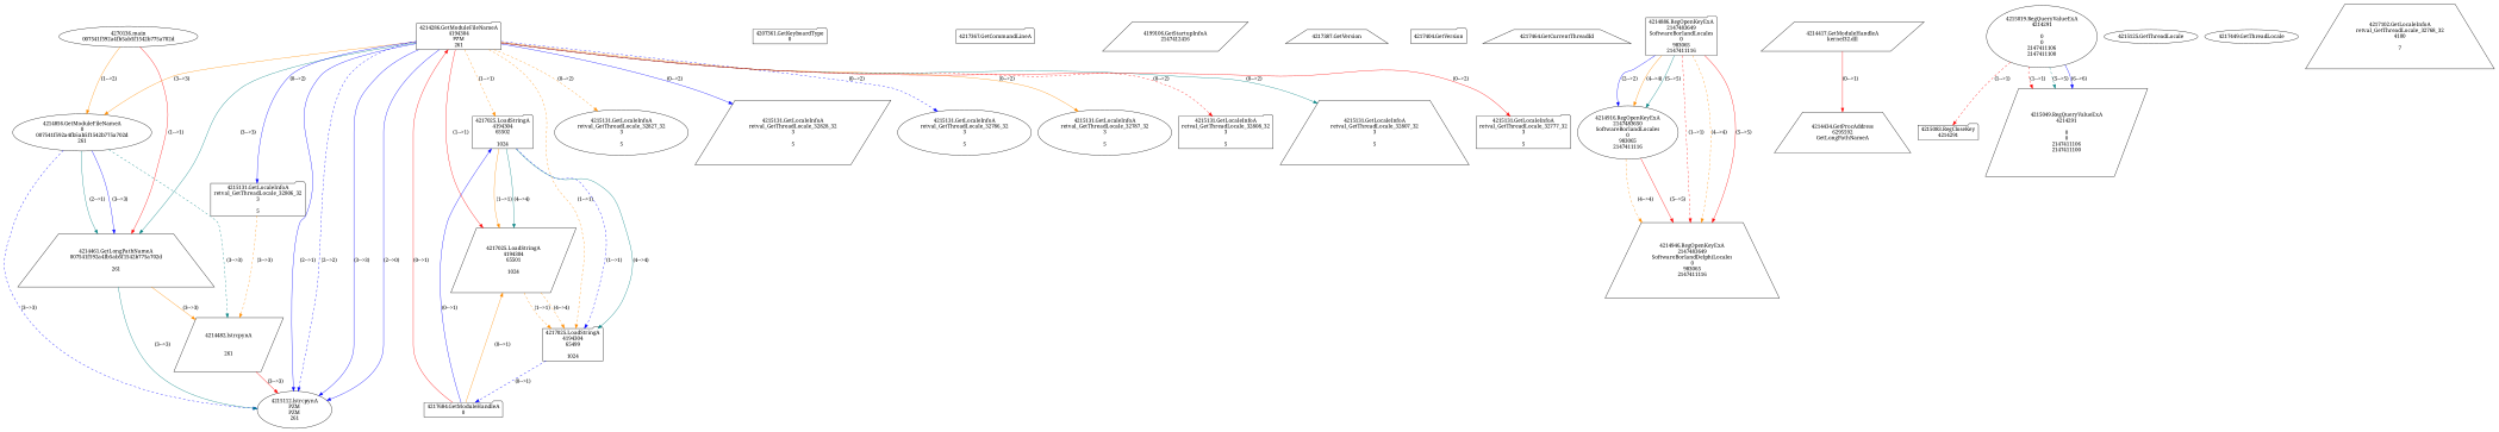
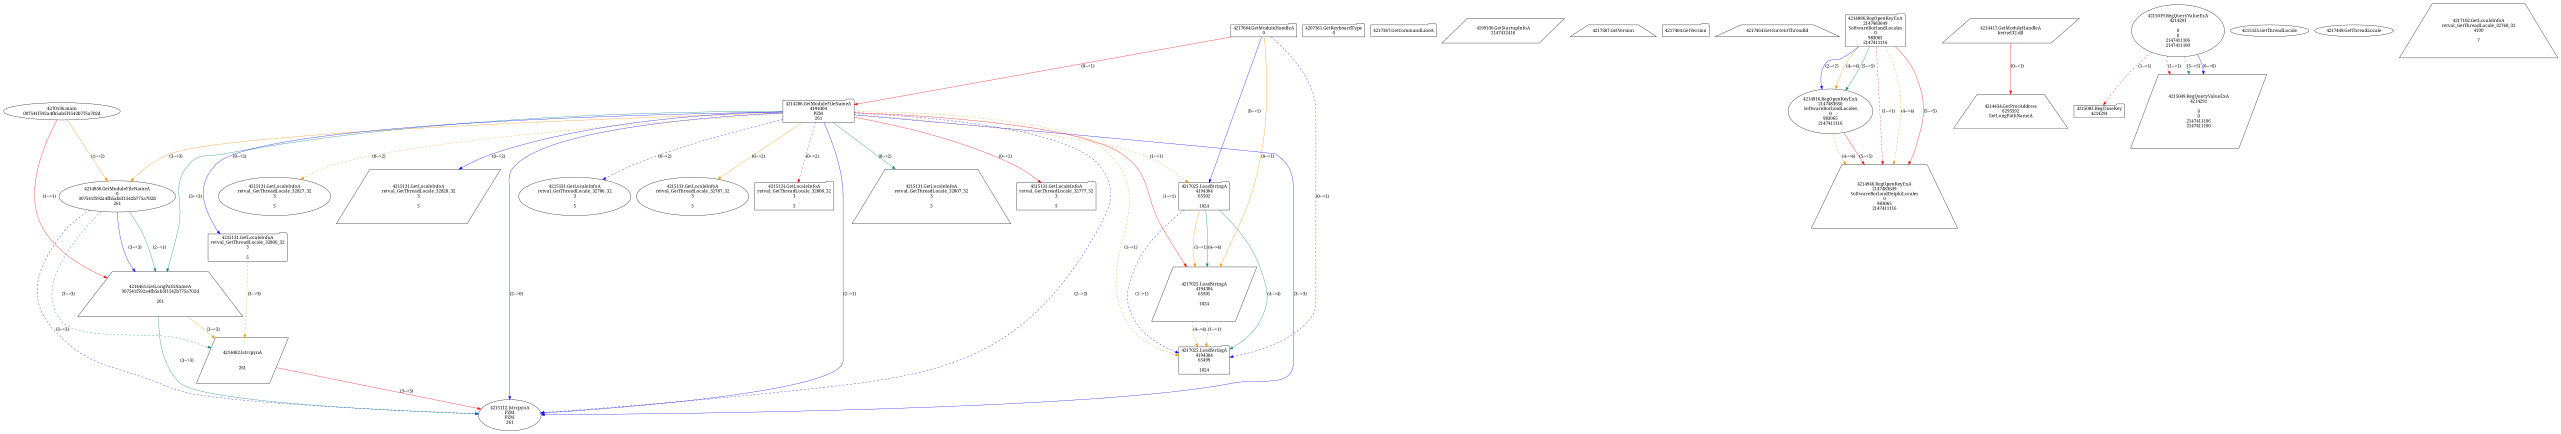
  digraph {
    fontname="Noto Serif"
    node [fontname="Noto Serif" shape=folder]
    edge [color=darkorange fontname="Noto Serif" style=solid]
    n1 [label="4270136.main\n007541f592a4fb5ab5f1542b775a702d" shape=ellipse]
    n2 [label="4214856.GetModuleFileNameA\n0\n007541f592a4fb5ab5f1542b775a702d\n261" shape=ellipse]
    n3 [label="4214461.GetLongPathNameA\n007541f592a4fb5ab5f1542b775a702d\n\n261" shape=trapezium]
    n4 [label="4214482.lstrcpynA\n\n\n261" shape=parallelogram]
    n5 [label="4215112.lstrcpynA\nPZM\nPZM\n261" shape=ellipse]
    n6 [label="4217684.GetModuleHandleA\n0"]
    n7 [label="4214286.GetModuleFileNameA\n4194304\nPZM\n261"]
    n8 [label="4217025.LoadStringA\n4194304\n65502\n\n1024"]
    n9 [label="4217025.LoadStringA\n4194304\n65501\n\n1024" shape=parallelogram]
    n10 [label="4217025.LoadStringA\n4194304\n65499\n\n1024"]
    n11 [label="4215131.GetLocaleInfoA\nretval_GetThreadLocale_32827_32\n3\n\n5" shape=ellipse]
    n12 [label="4215131.GetLocaleInfoA\nretval_GetThreadLocale_32828_32\n3\n\n5" shape=parallelogram]
    n13 [label="4215131.GetLocaleInfoA\nretval_GetThreadLocale_32786_32\n3\n\n5" shape=ellipse]
    n14 [label="4215131.GetLocaleInfoA\nretval_GetThreadLocale_32787_32\n3\n\n5" shape=ellipse]
    n15 [label="4215131.GetLocaleInfoA\nretval_GetThreadLocale_32808_32\n3\n\n5"]
    n16 [label="4215131.GetLocaleInfoA\nretval_GetThreadLocale_32806_32\n3\n\n5"]
    n17 [label="4215131.GetLocaleInfoA\nretval_GetThreadLocale_32807_32\n3\n\n5" shape=trapezium]
    n18 [label="4215131.GetLocaleInfoA\nretval_GetThreadLocale_32777_32\n3\n\n5"]
    n19 [label="4207361.GetKeyboardType\n0"]
    n20 [label="4217367.GetCommandLineA\n"]
    n21 [label="4199106.GetStartupInfoA\n2147412416" shape=parallelogram]
    n22 [label="4217387.GetVersion\n" shape=trapezium]
    n23 [label="4217404.GetVersion\n"]
    n24 [label="4217464.GetCurrentThreadId\n" shape=trapezium]
    n25 [label="4214886.RegOpenKeyExA\n2147483649\nSoftware\Borland\Locales\n0\n983065\n2147411116"]
    n26 [label="4214916.RegOpenKeyExA\n2147483650\nSoftware\Borland\Locales\n0\n983065\n2147411116" shape=ellipse]
    n27 [label="4214946.RegOpenKeyExA\n2147483649\nSoftware\Borland\Delphi\Locales\n0\n983065\n2147411116" shape=trapezium]
    n28 [label="4214417.GetModuleHandleA\nkernel32.dll" shape=parallelogram]
    n29 [label="4214434.GetProcAddress\n6295592\nGetLongPathNameA" shape=trapezium]
    n30 [label="4215019.RegQueryValueExA\n4214291\n\n0\n0\n2147411106\n2147411100" shape=ellipse]
    n31 [label="4215083.RegCloseKey\n4214291"]
    n32 [label="4215049.RegQueryValueExA\n4214291\n\n0\n0\n2147411106\n2147411100" shape=parallelogram]
    n33 [label="4215125.GetThreadLocale\n" shape=ellipse]
    n34 [label="4217449.GetThreadLocale\n" shape=ellipse]
    n35 [label="4217102.GetLocaleInfoA\nretval_GetThreadLocale_32768_32\n4100\n\n7" shape=trapezium]
    n1 -> n2 [label="(1-->2)"]
    n1 -> n3 [color=red label="(1-->1)"]
    n2 -> n3 [color=teal label="(2-->1)"]
    n2 -> n3 [color=blue label="(3-->3)"]
    n2 -> n4 [color=teal label="(3-->3)" style=dashed]
    n2 -> n5 [color=blue label="(3-->3)" style=dashed]
    n3 -> n4 [label="(3-->3)"]
    n3 -> n5 [color=teal label="(3-->3)"]
    n4 -> n5 [color=red label="(3-->3)"]
    n6 -> n7 [color=red label="(0-->1)"]
    n6 -> n8 [color=blue label="(0-->1)"]
    n6 -> n9 [label="(0-->1)"]
-   n10 -> n6 [color=blue label="(0-->1)" style=dashed]
+   n6 -> n10 [color=blue label="(0-->1)" style=dashed]
    n7 -> n2 [label="(3-->3)"]
    n7 -> n3 [color=teal label="(3-->3)"]
    n7 -> n5 [color=blue label="(2-->1)"]
    n7 -> n5 [color=blue label="(2-->2)" style=dashed]
    n7 -> n5 [color=blue label="(3-->3)"]
    n7 -> n5 [color=blue label="(2-->0)"]
    n7 -> n8 [label="(1-->1)" style=dashed]
    n7 -> n9 [color=red label="(1-->1)"]
    n7 -> n10 [label="(1-->1)" style=dashed]
    n7 -> n11 [label="(0-->2)" style=dashed]
    n7 -> n12 [color=blue label="(0-->2)"]
    n7 -> n13 [color=blue label="(0-->2)" style=dashed]
    n7 -> n14 [label="(0-->2)"]
    n7 -> n15 [color=red label="(0-->2)" style=dashed]
    n7 -> n16 [color=blue label="(0-->2)"]
    n7 -> n17 [color=teal label="(0-->2)"]
    n7 -> n18 [color=red label="(0-->2)"]
    n8 -> n9 [label="(1-->1)"]
    n8 -> n9 [color=teal label="(4-->4)"]
    n8 -> n10 [color=blue label="(1-->1)" style=dashed]
    n8 -> n10 [color=teal label="(4-->4)"]
    n9 -> n10 [label="(1-->1)" style=dashed]
    n9 -> n10 [label="(4-->4)" style=dashed]
    n16 -> n4 [label="(3-->3)" style=dashed]
    n25 -> n26 [color=blue label="(2-->2)"]
    n25 -> n26 [label="(4-->4)"]
    n25 -> n26 [color=teal label="(5-->5)"]
    n25 -> n27 [color=red label="(1-->1)" style=dashed]
    n25 -> n27 [label="(4-->4)" style=dashed]
    n25 -> n27 [color=red label="(5-->5)"]
    n26 -> n27 [label="(4-->4)" style=dashed]
    n26 -> n27 [color=red label="(5-->5)"]
    n28 -> n29 [color=red label="(0-->1)"]
    n30 -> n31 [color=red label="(1-->1)" style=dashed]
    n30 -> n32 [color=red label="(1-->1)" style=dashed]
    n30 -> n32 [color=teal label="(5-->5)" style=dashed]
    n30 -> n32 [color=blue label="(6-->6)"]
  }
